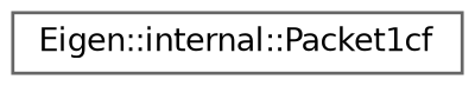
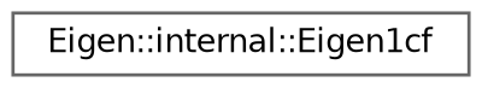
  digraph {
    rankdir=LR
    fontname="DejaVu Sans"
-   n1 [color=grey40 fillcolor=white fontname="DejaVu Sans" fontsize=10 height=0.2 label="Eigen::internal::Packet1cf" shape=box style=filled width=0.4]
+   n1 [color=grey40 fillcolor=white fontname="DejaVu Sans" fontsize=10 height=0.2 label="Eigen::internal::Eigen1cf" shape=box style=filled width=0.4]
  }
